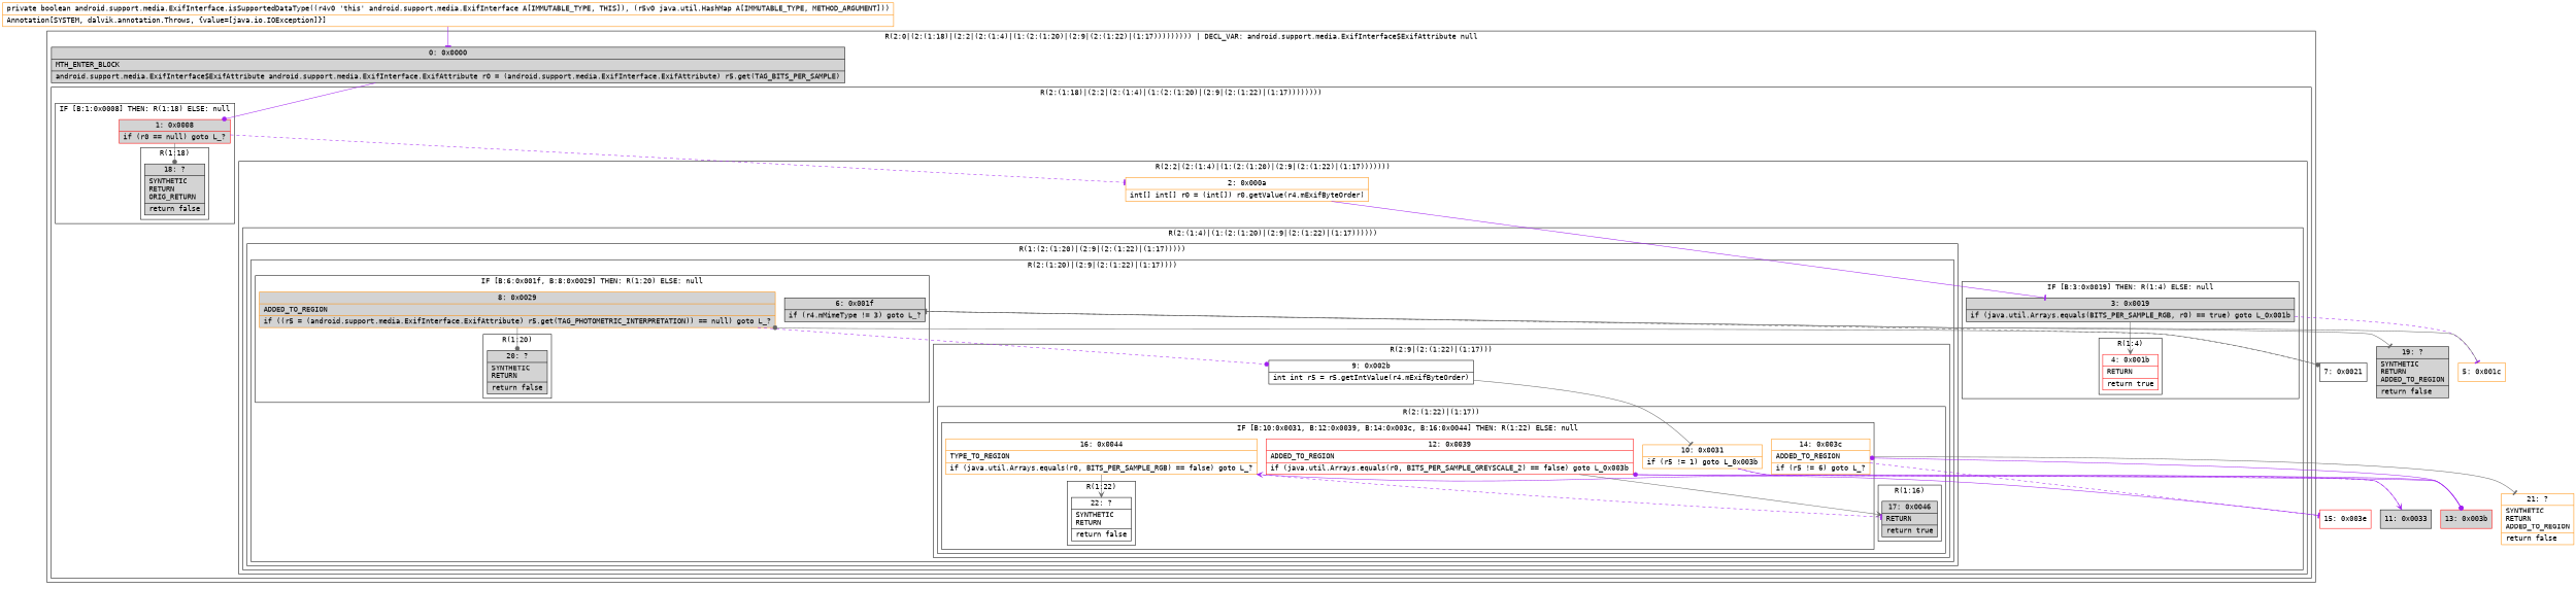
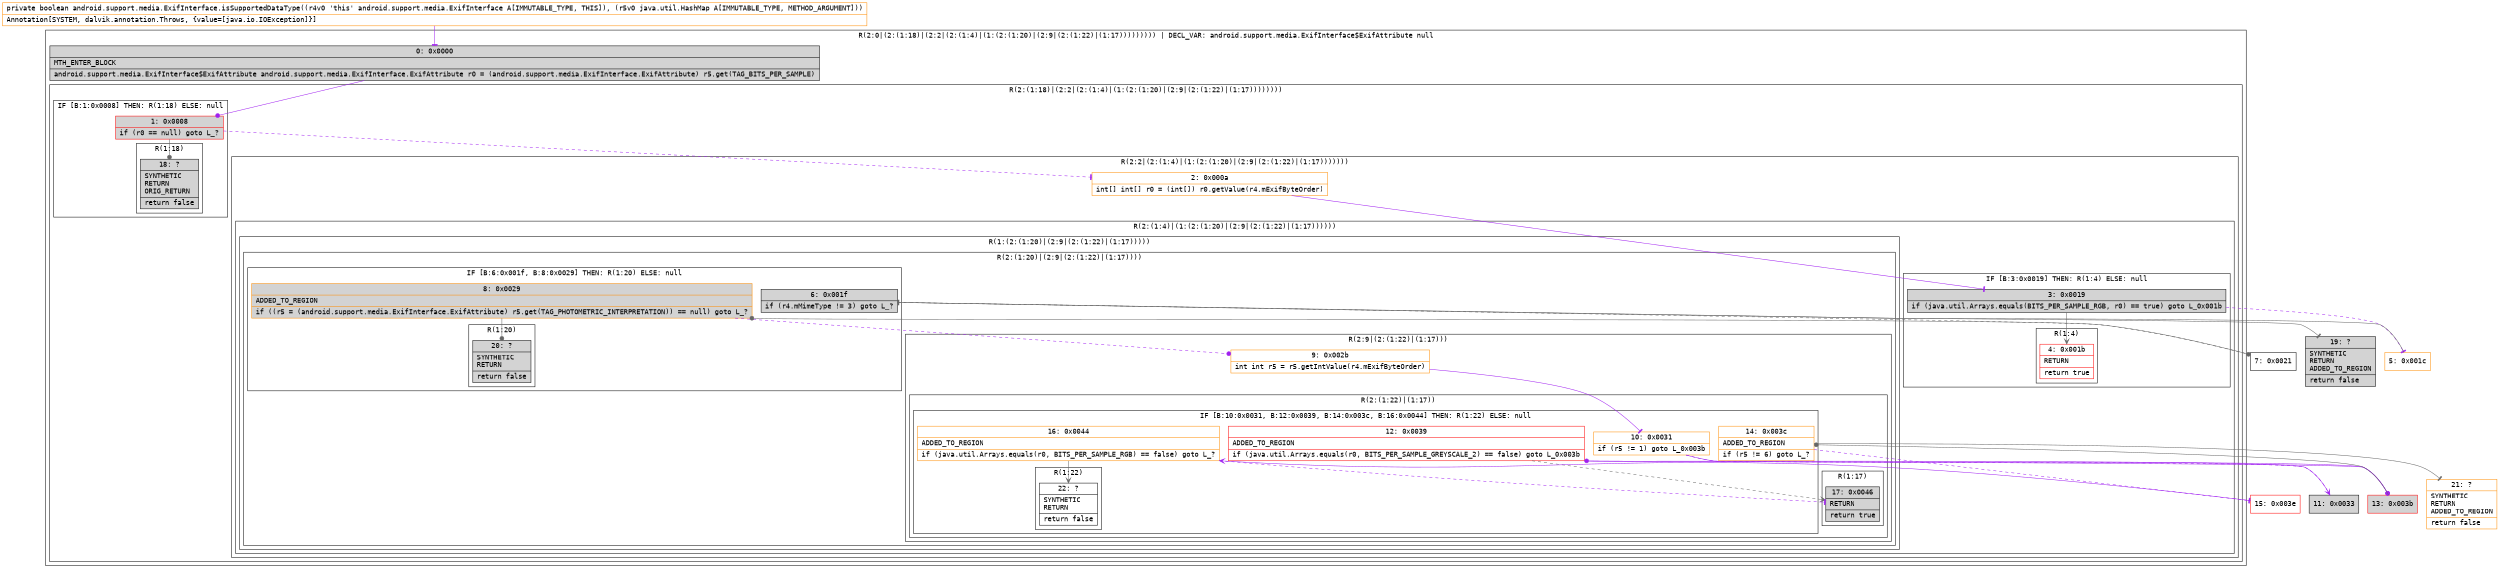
  digraph {
    fontname="DejaVu Sans Mono"
    node [color=black fillcolor=white fontname="DejaVu Sans Mono" shape=record style=filled]
    edge [arrowhead=dot color=purple fontname="DejaVu Sans Mono"]
    n1 [fillcolor=lightgrey label="{18\:\ ?|SYNTHETIC\lRETURN\lORIG_RETURN\l|return false\l}"]
    n2 [color=red fillcolor=lightgrey label="{1\:\ 0x0008|if (r0 == null) goto L_?\l}"]
    n3 [color=red label="{4\:\ 0x001b|RETURN\l|return true\l}"]
    n4 [fillcolor=lightgrey label="{3\:\ 0x0019|if (java.util.Arrays.equals(BITS_PER_SAMPLE_RGB, r0) == true) goto L_0x001b\l}"]
    n5 [fillcolor=lightgrey label="{20\:\ ?|SYNTHETIC\lRETURN\l|return false\l}"]
    n6 [fillcolor=lightgrey label="{6\:\ 0x001f|if (r4.mMimeType != 3) goto L_?\l}"]
    n7 [color=darkorange fillcolor=lightgrey label="{8\:\ 0x0029|ADDED_TO_REGION\l|if ((r5 = (android.support.media.ExifInterface.ExifAttribute) r5.get(TAG_PHOTOMETRIC_INTERPRETATION)) == null) goto L_?\l}"]
    n8 [label="{22\:\ ?|SYNTHETIC\lRETURN\l|return false\l}"]
    n9 [color=darkorange label="{10\:\ 0x0031|if (r5 != 1) goto L_0x003b\l}"]
    n10 [color=red label="{12\:\ 0x0039|ADDED_TO_REGION\l|if (java.util.Arrays.equals(r0, BITS_PER_SAMPLE_GREYSCALE_2) == false) goto L_0x003b\l}"]
    n11 [color=darkorange label="{14\:\ 0x003c|ADDED_TO_REGION\l|if (r5 != 6) goto L_?\l}"]
-   n12 [color=darkorange label="{16\:\ 0x0044|TYPE_TO_REGION\l|if (java.util.Arrays.equals(r0, BITS_PER_SAMPLE_RGB) == false) goto L_?\l}"]
+   n12 [color=darkorange label="{16\:\ 0x0044|ADDED_TO_REGION\l|if (java.util.Arrays.equals(r0, BITS_PER_SAMPLE_RGB) == false) goto L_?\l}"]
    n13 [fillcolor=lightgrey label="{17\:\ 0x0046|RETURN\l|return true\l}"]
-   n14 [label="{9\:\ 0x002b|int int r5 = r5.getIntValue(r4.mExifByteOrder)\l}"]
+   n14 [color=darkorange label="{9\:\ 0x002b|int int r5 = r5.getIntValue(r4.mExifByteOrder)\l}"]
    n15 [color=darkorange label="{2\:\ 0x000a|int[] int[] r0 = (int[]) r0.getValue(r4.mExifByteOrder)\l}"]
    n16 [fillcolor=lightgrey label="{0\:\ 0x0000|MTH_ENTER_BLOCK\l|android.support.media.ExifInterface$ExifAttribute android.support.media.ExifInterface.ExifAttribute r0 = (android.support.media.ExifInterface.ExifAttribute) r5.get(TAG_BITS_PER_SAMPLE)\l}"]
    n17 [color=darkorange label="{5\:\ 0x001c}"]
    n18 [label="{7\:\ 0x0021}"]
    n19 [fillcolor=lightgrey label="{19\:\ ?|SYNTHETIC\lRETURN\lADDED_TO_REGION\l|return false\l}"]
    n20 [fillcolor=lightgrey label="{11\:\ 0x0033}"]
    n21 [color=red fillcolor=lightgrey label="{13\:\ 0x003b}"]
    n22 [color=red label="{15\:\ 0x003e}"]
    n23 [color=darkorange label="{21\:\ ?|SYNTHETIC\lRETURN\lADDED_TO_REGION\l|return false\l}"]
    n24 [color=darkorange label="{private boolean android.support.media.ExifInterface.isSupportedDataType((r4v0 'this' android.support.media.ExifInterface A[IMMUTABLE_TYPE, THIS]), (r5v0 java.util.HashMap A[IMMUTABLE_TYPE, METHOD_ARGUMENT]))  | Annotation[SYSTEM, dalvik.annotation.Throws, \{value=[java.io.IOException]\}]\l}"]
    subgraph cluster_1 {
      label="R(2:0|(2:(1:18)|(2:2|(2:(1:4)|(1:(2:(1:20)|(2:9|(2:(1:22)|(1:17))))))))) | DECL_VAR: android.support.media.ExifInterface$ExifAttribute null\l"
      n16
      subgraph cluster_2 {
        label="R(2:(1:18)|(2:2|(2:(1:4)|(1:(2:(1:20)|(2:9|(2:(1:22)|(1:17))))))))"
        subgraph cluster_3 {
          label="IF [B:1:0x0008] THEN: R(1:18) ELSE: null"
          n2
          subgraph cluster_4 {
            label="R(1:18)"
            n1
          }
        }
        subgraph cluster_5 {
          label="R(2:2|(2:(1:4)|(1:(2:(1:20)|(2:9|(2:(1:22)|(1:17)))))))"
          n15
          subgraph cluster_6 {
            label="R(2:(1:4)|(1:(2:(1:20)|(2:9|(2:(1:22)|(1:17))))))"
            subgraph cluster_7 {
              label="IF [B:3:0x0019] THEN: R(1:4) ELSE: null"
              n4
              subgraph cluster_8 {
                label="R(1:4)"
                n3
              }
            }
            subgraph cluster_9 {
              label="R(1:(2:(1:20)|(2:9|(2:(1:22)|(1:17)))))"
              subgraph cluster_10 {
                label="R(2:(1:20)|(2:9|(2:(1:22)|(1:17))))"
                subgraph cluster_11 {
                  label="IF [B:6:0x001f, B:8:0x0029] THEN: R(1:20) ELSE: null"
                  n6
                  n7
                  subgraph cluster_12 {
                    label="R(1:20)"
                    n5
                  }
                }
                subgraph cluster_13 {
                  label="R(2:9|(2:(1:22)|(1:17)))"
                  n14
                  subgraph cluster_14 {
                    label="R(2:(1:22)|(1:17))"
                    subgraph cluster_15 {
                      label="IF [B:10:0x0031, B:12:0x0039, B:14:0x003c, B:16:0x0044] THEN: R(1:22) ELSE: null"
                      n9
                      n10
                      n11
                      n12
                      subgraph cluster_16 {
                        label="R(1:22)"
                        n8
                      }
                    }
                    subgraph cluster_17 {
-                     label="R(1:16)"
+                     label="R(1:17)"
                      n13
                    }
                  }
                }
              }
            }
          }
        }
      }
    }
    n2 -> n1 [color=gray40]
    n2 -> n15 [arrowhead=tee style=dashed]
    n4 -> n3 [arrowhead=vee color=gray40]
    n4 -> n17 [arrowhead=tee style=dashed]
    n6 -> n18 [color=gray40 style=dashed]
    n6 -> n19 [arrowhead=tee color=gray40]
    n7 -> n5 [color=gray40]
    n7 -> n14 [style=dashed]
    n9 -> n20 [arrowhead=vee style=dashed]
    n9 -> n21
-   n10 -> n13 [arrowhead=vee color=gray40 style=solid]
+   n10 -> n13 [arrowhead=vee color=gray40 style=dashed]
    n10 -> n21
    n11 -> n22 [arrowhead=tee style=dashed]
    n11 -> n23 [arrowhead=tee color=gray40]
    n12 -> n8 [arrowhead=vee color=gray40]
    n12 -> n13 [arrowhead=tee style=dashed]
-   n14 -> n9 [arrowhead=tee color=gray40]
+   n14 -> n9 [arrowhead=tee]
    n15 -> n4 [arrowhead=tee]
    n16 -> n2
    n17 -> n6 [arrowhead=tee color=gray40]
    n18 -> n7 [color=gray40]
    n20 -> n10
-   n21 -> n11
+   n21 -> n11 [color=gray40]
    n22 -> n12 [arrowhead=vee]
    n24 -> n16 [arrowhead=tee]
  }
